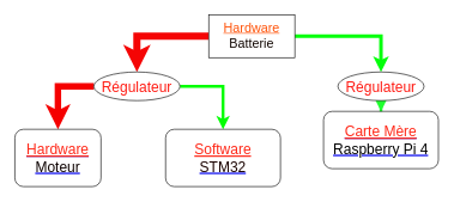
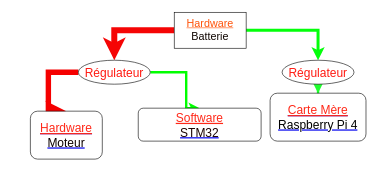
  <mxCell id="0" />
  <mxCell id="1" parent="0" />
  <mxCell id="2" style="edgeStyle=orthogonalEdgeStyle;rounded=0;orthogonalLoop=1;jettySize=auto;html=1;exitX=0;exitY=0.5;exitDx=0;exitDy=0;strokeWidth=10;strokeColor=#f50505;" edge="1" parent="1" source="4" target="7"><mxGeometry relative="1" as="geometry" /></mxCell>
  <mxCell id="3" style="edgeStyle=orthogonalEdgeStyle;rounded=0;orthogonalLoop=1;jettySize=auto;html=1;strokeColor=#03FF0B;strokeWidth=5;" edge="1" parent="1" source="4" target="9"><mxGeometry relative="1" as="geometry" /></mxCell>
  <mxCell id="4" value="&lt;font style=&quot;font-size: 18px;&quot;&gt;&lt;u style=&quot;color: rgb(255, 82, 8);&quot;&gt;Hardware&lt;/u&gt;&lt;br&gt;&lt;font color=&quot;#0f0500&quot;&gt;Batterie&lt;/font&gt;&lt;br&gt;&lt;/font&gt;" style="rounded=0;whiteSpace=wrap;html=1;" vertex="1" parent="1"><mxGeometry x="290" y="20" width="120" height="60" as="geometry" /></mxCell>
  <mxCell id="5" style="edgeStyle=orthogonalEdgeStyle;rounded=0;orthogonalLoop=1;jettySize=auto;html=1;entryX=0.5;entryY=0;entryDx=0;entryDy=0;strokeColor=#f50000;strokeWidth=9;" edge="1" parent="1" source="7" target="10"><mxGeometry relative="1" as="geometry"><Array as="points"><mxPoint x="80" y="120" /></Array></mxGeometry></mxCell>
  <mxCell id="6" style="edgeStyle=orthogonalEdgeStyle;rounded=0;orthogonalLoop=1;jettySize=auto;html=1;entryX=0.5;entryY=0;entryDx=0;entryDy=0;strokeColor=#00FF00;strokeWidth=4;" edge="1" parent="1" source="7" target="11"><mxGeometry relative="1" as="geometry"><Array as="points"><mxPoint x="310" y="120" /></Array></mxGeometry></mxCell>
  <mxCell id="7" value="&lt;font color=&quot;#ff1a12&quot; style=&quot;font-size: 20px;&quot;&gt;Régulateur&lt;/font&gt;" style="ellipse;whiteSpace=wrap;html=1;" vertex="1" parent="1"><mxGeometry x="130" y="100" width="120" height="40" as="geometry" /></mxCell>
  <mxCell id="8" style="edgeStyle=orthogonalEdgeStyle;rounded=0;orthogonalLoop=1;jettySize=auto;html=1;entryX=0.5;entryY=0;entryDx=0;entryDy=0;strokeColor=#1FFF2E;strokeWidth=4;" edge="1" parent="1" source="9" target="12"><mxGeometry relative="1" as="geometry" /></mxCell>
  <mxCell id="9" value="&lt;font color=&quot;#ff1a12&quot; style=&quot;font-size: 20px;&quot;&gt;Régulateur&lt;/font&gt;" style="ellipse;whiteSpace=wrap;html=1;" vertex="1" parent="1"><mxGeometry x="470" y="100" width="120" height="40" as="geometry" /></mxCell>
- <mxCell id="10" value="&lt;font style=&quot;font-size: 20px;&quot;&gt;&lt;a href=&quot;data:page/id,AdwOHvsSAHDBYtzmDALl&quot;&gt;&lt;u style=&quot;color: rgb(255, 41, 25);&quot;&gt;Hardware&lt;/u&gt;&lt;br&gt;&lt;font color=&quot;#0d0201&quot;&gt;Moteur&lt;/font&gt;&lt;/a&gt;&lt;br&gt;&lt;/font&gt;" style="rounded=1;whiteSpace=wrap;html=1;points=[[0,0,0,0,0],[0,0.25,0,0,0],[0,0.5,0,0,0],[0,0.75,0,0,0],[0,1,0,0,0],[0.25,0,0,0,0],[0.25,1,0,0,0],[0.5,0,0,0,0],[0.5,1,0,0,0],[0.75,0,0,0,0],[0.75,1,0,0,0],[1,0,0,0,0],[1,0.25,0,0,0],[1,0.5,0,0,0],[1,0.75,0,0,0],[1,1,0,0,0]];" vertex="1" parent="1"><mxGeometry x="20" y="180" width="120" height="80" as="geometry" /></mxCell>
- <mxCell id="11" value="&lt;font style=&quot;font-size: 20px;&quot;&gt;&lt;font color=&quot;#ff2919&quot;&gt;&lt;u&gt;Software&lt;/u&gt;&lt;br&gt;&lt;/font&gt;&lt;a href=&quot;data:page/id,veTXQHufmWC4AyhbuzGp&quot;&gt;&lt;font color=&quot;#1c0503&quot;&gt;STM32&lt;/font&gt;&lt;/a&gt;&lt;br&gt;&lt;/font&gt;" style="rounded=1;whiteSpace=wrap;html=1;" vertex="1" parent="1"><mxGeometry x="230" y="180" width="160" height="80" as="geometry" /></mxCell>
+ <mxCell id="10" value="&lt;font style=&quot;font-size: 20px;&quot;&gt;&lt;a href=&quot;data:page/id,AdwOHvsSAHDBYtzmDALl&quot;&gt;&lt;u style=&quot;color: rgb(255, 41, 25);&quot;&gt;Hardware&lt;/u&gt;&lt;br&gt;&lt;font color=&quot;#0d0201&quot;&gt;Moteur&lt;/font&gt;&lt;/a&gt;&lt;br&gt;&lt;/font&gt;" style="rounded=1;whiteSpace=wrap;html=1;points=[[0,0,0,0,0],[0,0.25,0,0,0],[0,0.5,0,0,0],[0,0.75,0,0,0],[0,1,0,0,0],[0.25,0,0,0,0],[0.25,1,0,0,0],[0.5,0,0,0,0],[0.5,1,0,0,0],[0.75,0,0,0,0],[0.75,1,0,0,0],[1,0,0,0,0],[1,0.25,0,0,0],[1,0.5,0,0,0],[1,0.75,0,0,0],[1,1,0,0,0]];" vertex="1" parent="1"><mxGeometry x="50" y="185" width="120" height="80" as="geometry" /></mxCell>
+ <mxCell id="11" value="&lt;font style=&quot;font-size: 20px;&quot;&gt;&lt;font color=&quot;#ff2919&quot;&gt;&lt;u&gt;Software&lt;/u&gt;&lt;br&gt;&lt;/font&gt;&lt;a href=&quot;data:page/id,veTXQHufmWC4AyhbuzGp&quot;&gt;&lt;font color=&quot;#1c0503&quot;&gt;STM32&lt;/font&gt;&lt;/a&gt;&lt;br&gt;&lt;/font&gt;" style="rounded=1;whiteSpace=wrap;html=1;" vertex="1" parent="1"><mxGeometry x="230" y="180" width="205" height="55" as="geometry" /></mxCell>
  <mxCell id="12" value="&lt;font style=&quot;font-size: 20px;&quot;&gt;&lt;a href=&quot;data:page/id,hsGeyqT_DS2t7nP-Vcc8&quot;&gt;&lt;font color=&quot;#ff2919&quot;&gt;&lt;u&gt;Carte Mère&lt;br&gt;&lt;/u&gt;&lt;/font&gt;&lt;font color=&quot;#000000&quot;&gt;Raspberry Pi 4&lt;/font&gt;&lt;/a&gt;&lt;br&gt;&lt;/font&gt;" style="rounded=1;whiteSpace=wrap;html=1;" vertex="1" parent="1"><mxGeometry x="450" y="155" width="160" height="80" as="geometry" /></mxCell>
